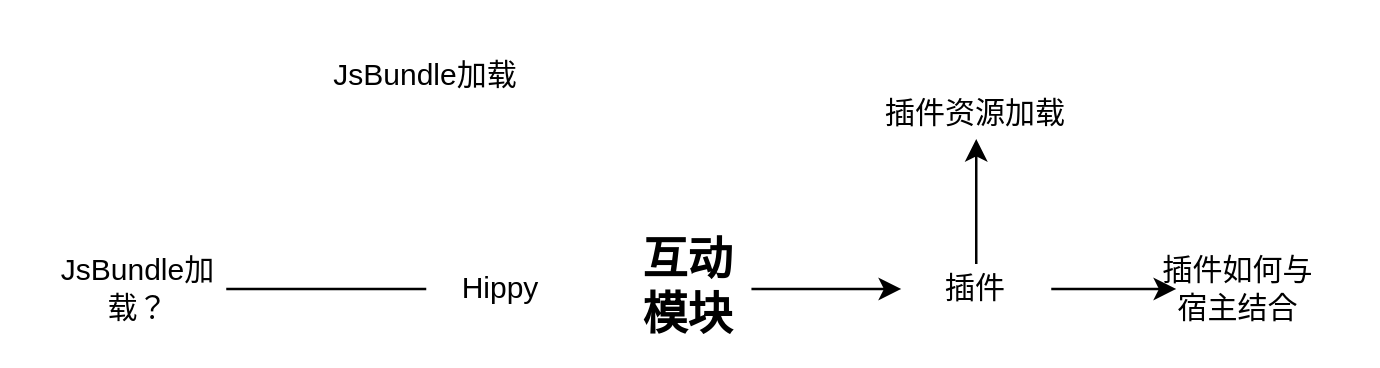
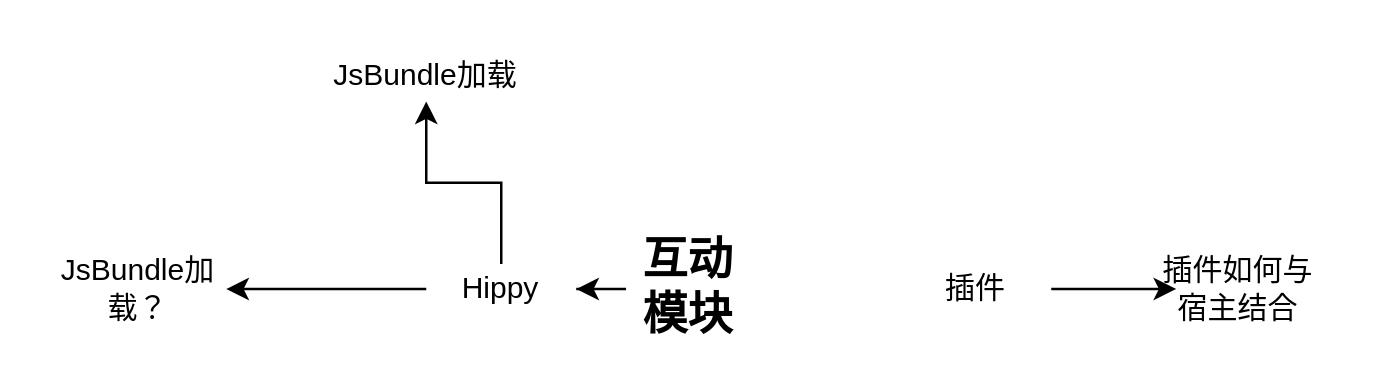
  <mxCell id="0" />
  <mxCell id="1" parent="0" />
- <mxCell id="2" value="" style="edgeStyle=orthogonalEdgeStyle;rounded=0;orthogonalLoop=1;jettySize=auto;html=1;" edge="1" parent="1" source="4" target="7"><mxGeometry relative="1" as="geometry" /></mxCell>
+ <mxCell id="3" value="" style="edgeStyle=orthogonalEdgeStyle;rounded=0;orthogonalLoop=1;jettySize=auto;html=1;" edge="1" parent="1" source="4" target="10"><mxGeometry relative="1" as="geometry" /></mxCell>
  <mxCell id="4" value="&lt;b&gt;&lt;font style=&quot;font-size: 18px&quot;&gt;互动模块&lt;/font&gt;&lt;/b&gt;" style="text;html=1;strokeColor=none;fillColor=#FFFFFF;align=center;verticalAlign=middle;whiteSpace=wrap;rounded=0;" vertex="1" parent="1"><mxGeometry x="250" y="105" width="50" height="20" as="geometry" /></mxCell>
- <mxCell id="5" value="" style="edgeStyle=orthogonalEdgeStyle;rounded=0;orthogonalLoop=1;jettySize=auto;html=1;" edge="1" parent="1" source="7" target="11"><mxGeometry relative="1" as="geometry" /></mxCell>
  <mxCell id="6" value="" style="edgeStyle=orthogonalEdgeStyle;rounded=0;orthogonalLoop=1;jettySize=auto;html=1;" edge="1" parent="1" source="7"><mxGeometry relative="1" as="geometry"><mxPoint x="470" y="115" as="targetPoint" /></mxGeometry></mxCell>
  <mxCell id="7" value="插件" style="text;html=1;strokeColor=none;fillColor=none;align=center;verticalAlign=middle;whiteSpace=wrap;rounded=0;" vertex="1" parent="1"><mxGeometry x="360" y="105" width="60" height="20" as="geometry" /></mxCell>
- <mxCell id="9" value="" style="edgeStyle=orthogonalEdgeStyle;rounded=0;orthogonalLoop=1;jettySize=auto;html=1;endArrow=none;" edge="1" parent="1" source="10" target="14"><mxGeometry relative="1" as="geometry" /></mxCell>
+ <mxCell id="8" value="" style="edgeStyle=orthogonalEdgeStyle;rounded=0;orthogonalLoop=1;jettySize=auto;html=1;" edge="1" parent="1" source="10" target="13"><mxGeometry relative="1" as="geometry" /></mxCell>
+ <mxCell id="9" value="" style="edgeStyle=orthogonalEdgeStyle;rounded=0;orthogonalLoop=1;jettySize=auto;html=1;" edge="1" parent="1" source="10" target="14"><mxGeometry relative="1" as="geometry" /></mxCell>
  <mxCell id="10" value="Hippy" style="text;html=1;strokeColor=none;fillColor=none;align=center;verticalAlign=middle;whiteSpace=wrap;rounded=0;" vertex="1" parent="1"><mxGeometry x="170" y="105" width="60" height="20" as="geometry" /></mxCell>
- <mxCell id="11" value="插件资源加载" style="text;html=1;strokeColor=none;fillColor=none;align=center;verticalAlign=middle;whiteSpace=wrap;rounded=0;" vertex="1" parent="1"><mxGeometry x="350" y="35" width="80" height="20" as="geometry" /></mxCell>
  <mxCell id="12" value="插件如何与宿主结合" style="text;html=1;strokeColor=none;fillColor=none;align=center;verticalAlign=middle;whiteSpace=wrap;rounded=0;" vertex="1" parent="1"><mxGeometry x="460" y="105" width="70" height="20" as="geometry" /></mxCell>
  <mxCell id="13" value="JsBundle加载" style="text;html=1;strokeColor=none;fillColor=none;align=center;verticalAlign=middle;whiteSpace=wrap;rounded=0;" vertex="1" parent="1"><mxGeometry x="130" y="20" width="80" height="20" as="geometry" /></mxCell>
  <mxCell id="14" value="JsBundle加载？" style="text;html=1;strokeColor=none;fillColor=none;align=center;verticalAlign=middle;whiteSpace=wrap;rounded=0;" vertex="1" parent="1"><mxGeometry x="20" y="105" width="70" height="20" as="geometry" /></mxCell>
